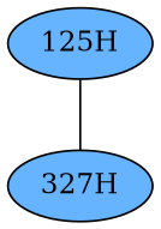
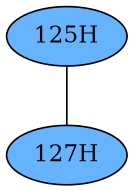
  graph {
    node [fillcolor="#66B3FF" style=radial]
    "125H"
-   "127H" [label="327H"]
+   "127H"
    "125H" -- "127H" [penwidth=1]
  }
